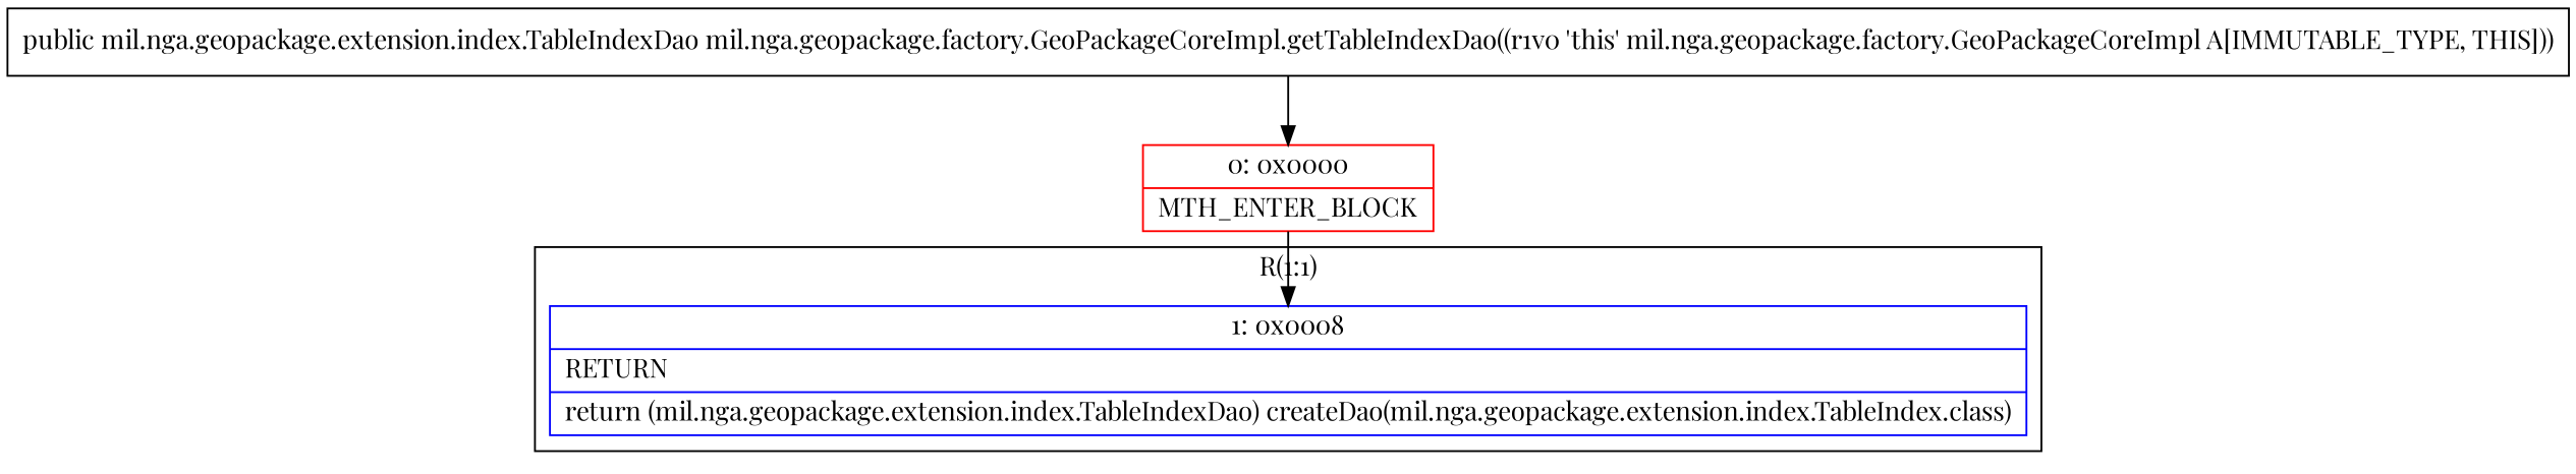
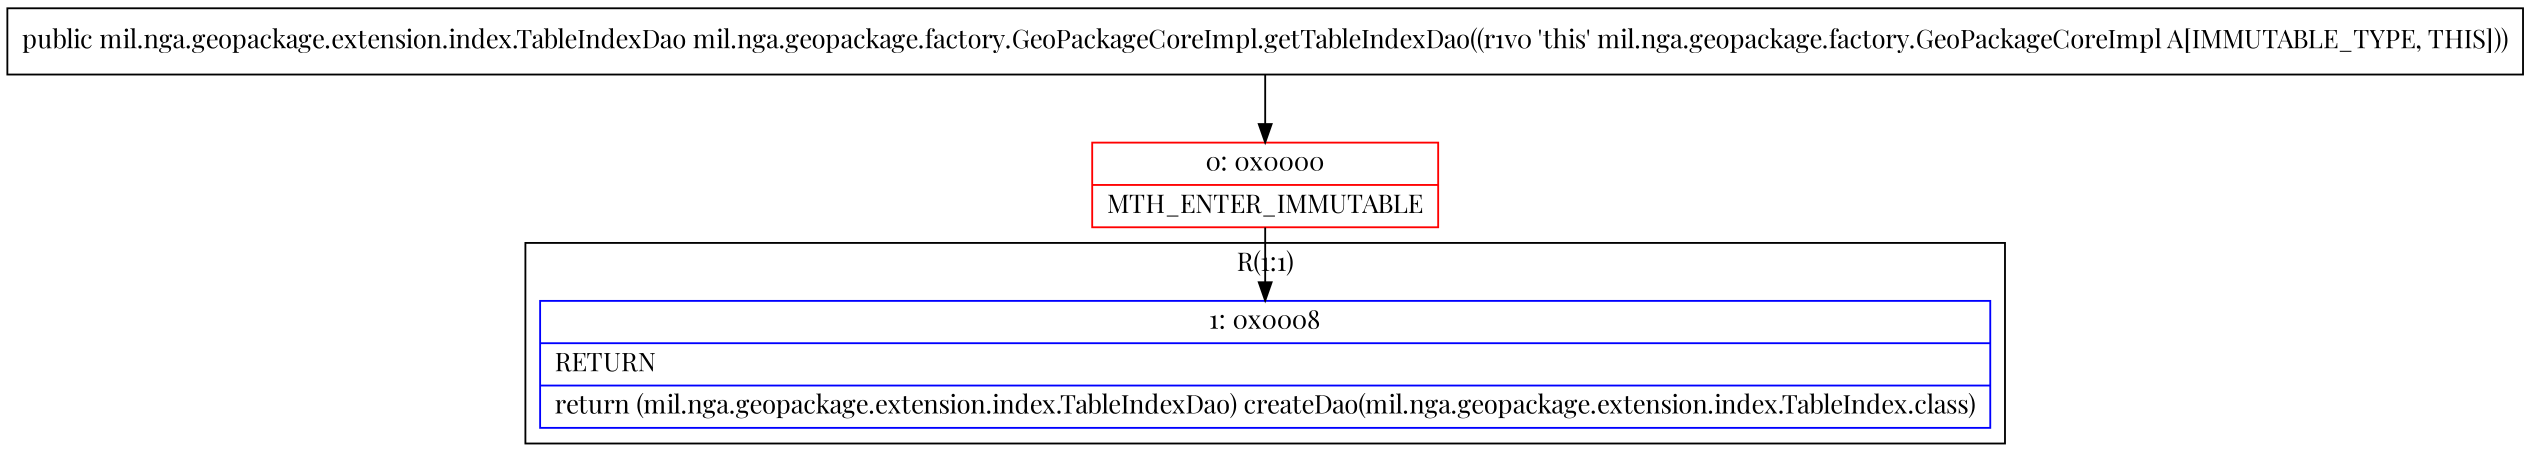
  digraph {
    fontname="Playfair Display"
    node [shape=record fontname="Playfair Display"]
    edge [fontname="Playfair Display"]
    n1 [color=blue label="{1\:\ 0x0008|RETURN\l|return (mil.nga.geopackage.extension.index.TableIndexDao) createDao(mil.nga.geopackage.extension.index.TableIndex.class)\l}"]
-   n2 [color=red label="{0\:\ 0x0000|MTH_ENTER_BLOCK\l}"]
+   n2 [color=red label="{0\:\ 0x0000|MTH_ENTER_IMMUTABLE\l}"]
    n3 [label="{public mil.nga.geopackage.extension.index.TableIndexDao mil.nga.geopackage.factory.GeoPackageCoreImpl.getTableIndexDao((r1v0 'this' mil.nga.geopackage.factory.GeoPackageCoreImpl A[IMMUTABLE_TYPE, THIS])) }"]
    subgraph cluster_1 {
      label="R(1:1)"
      n1
    }
    n2 -> n1
    n3 -> n2
  }
